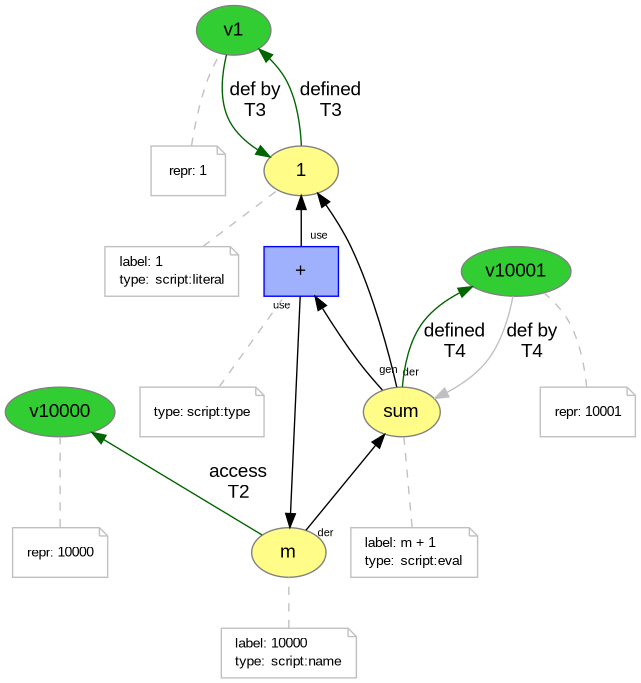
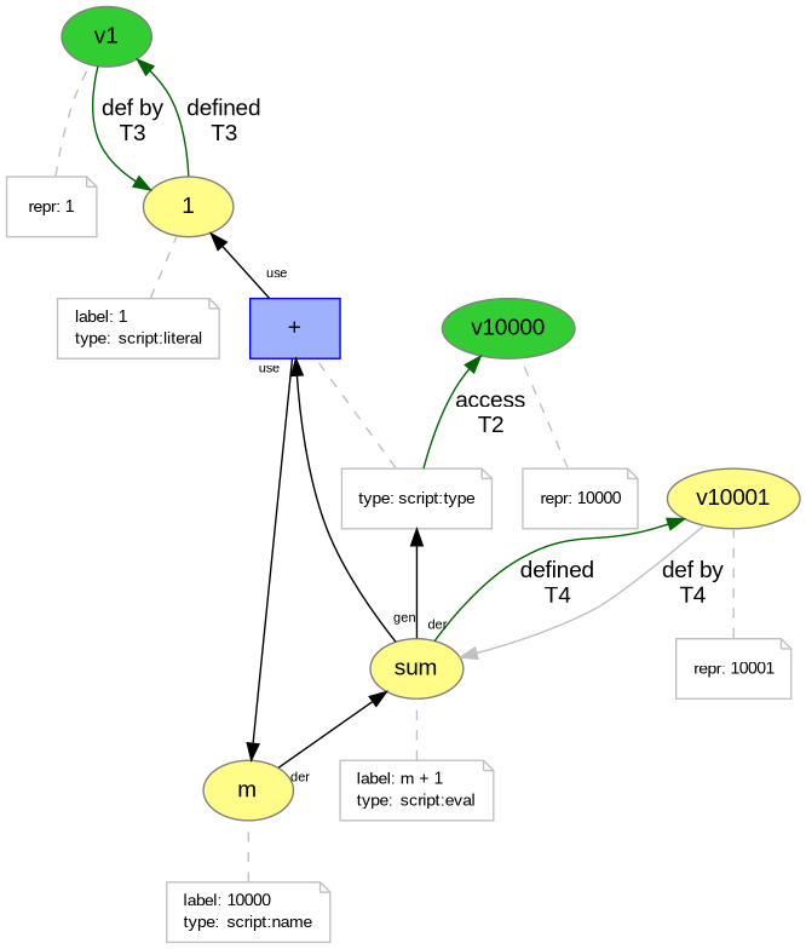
  digraph {
    fontname="Liberation Sans"
    rankdir=BT
    node [color=gray fontname="Liberation Sans" shape=note]
    edge [color=gray fontname="Liberation Sans" labelangle=60.0 labeldistance=1.5 labelfontsize=8 rotation=20]
    n1 [color="#808080" fillcolor="#FFFC87" label=m style=filled shape=""]
    n2 [color="#808080" fillcolor="#32CD32" label=v10000 style=filled shape=""]
    n3 [color="#808080" fillcolor="#FFFC87" label=sum style=filled shape=""]
    n4 [fontcolor=black fontsize=10 label=<<TABLE cellpadding="0" border="0"> 	<TR> 	    <TD align="left">label:</TD> 	    <TD align="left">10000</TD> 	</TR> 	<TR> 	    <TD align="left">type:</TD> 	    <TD align="left">script:name</TD> 	</TR> </TABLE>>]
    n5 [fontcolor=black fontsize=10 label=<<TABLE cellpadding="0" border="0"> 	<TR> 	    <TD align="left">repr:</TD> 	    <TD align="left">10000</TD> 	</TR> </TABLE>>]
    n6 [color="#808080" fillcolor="#FFFC87" label=1 style=filled shape=""]
    n7 [color="#808080" fillcolor="#32CD32" label=v1 style=filled shape=""]
    n8 [fontcolor=black fontsize=10 label=<<TABLE cellpadding="0" border="0"> 	<TR> 	    <TD align="left">label:</TD> 	    <TD align="left">1</TD> 	</TR> 	<TR> 	    <TD align="left">type:</TD> 	    <TD align="left">script:literal</TD> 	</TR> </TABLE>>]
    n9 [fontcolor=black fontsize=10 label=<<TABLE cellpadding="0" border="0"> 	<TR> 	    <TD align="left">repr:</TD> 	    <TD align="left">1</TD> 	</TR> </TABLE>>]
-   n10 [color="#808080" fillcolor="#32CD32" label=v10001 style=filled shape=""]
+   n10 [color="#808080" fillcolor="#FFFC87" label=v10001 style=filled shape=""]
    n11 [color="#0000FF" fillcolor="#9FB1FC" label="+" shape=polygon sides=4 style=filled]
    n12 [fontcolor=black fontsize=10 label=<<TABLE cellpadding="0" border="0"> 	<TR> 	    <TD align="left">label:</TD> 	    <TD align="left">m + 1</TD> 	</TR> 	<TR> 	    <TD align="left">type:</TD> 	    <TD align="left">script:eval</TD> 	</TR> </TABLE>>]
    n13 [fontcolor=black fontsize=10 label=<<TABLE cellpadding="0" border="0"> 	<TR> 	    <TD align="left">repr:</TD> 	    <TD align="left">10001</TD> 	</TR> </TABLE>>]
    n14 [fontcolor=black fontsize=10 label=<<TABLE cellpadding="0" border="0"> 	<TR> 	    <TD align="left">type:</TD> 	    <TD align="left">script:type</TD> 	</TR> </TABLE>>]
-   n1 -> n2 [color=darkgreen label="access\nT2"]
+   n14 -> n2 [color=darkgreen label="access\nT2"]
    n1 -> n3 [taillabel=der color=""]
-   n3 -> n6 [taillabel=der color=""]
+   n3 -> n14 [taillabel=der color=""]
    n3 -> n10 [color=darkgreen label="defined\nT4"]
    n3 -> n11 [taillabel=gen color=""]
    n4 -> n1 [arrowhead=none style=dashed labelangle="" labeldistance="" labelfontsize="" rotation=""]
    n5 -> n2 [arrowhead=none style=dashed labelangle="" labeldistance="" labelfontsize="" rotation=""]
    n6 -> n7 [color=darkgreen label="defined\nT3"]
    n7 -> n6 [color=darkgreen label="def by\nT3"]
    n8 -> n6 [arrowhead=none style=dashed labelangle="" labeldistance="" labelfontsize="" rotation=""]
    n9 -> n7 [arrowhead=none style=dashed labelangle="" labeldistance="" labelfontsize="" rotation=""]
    n10 -> n3 [label="def by\nT4"]
    n11 -> n1 [taillabel=use color=""]
    n11 -> n6 [taillabel=use color=""]
    n12 -> n3 [arrowhead=none style=dashed labelangle="" labeldistance="" labelfontsize="" rotation=""]
    n13 -> n10 [arrowhead=none style=dashed labelangle="" labeldistance="" labelfontsize="" rotation=""]
    n14 -> n11 [arrowhead=none style=dashed labelangle="" labeldistance="" labelfontsize="" rotation=""]
  }
